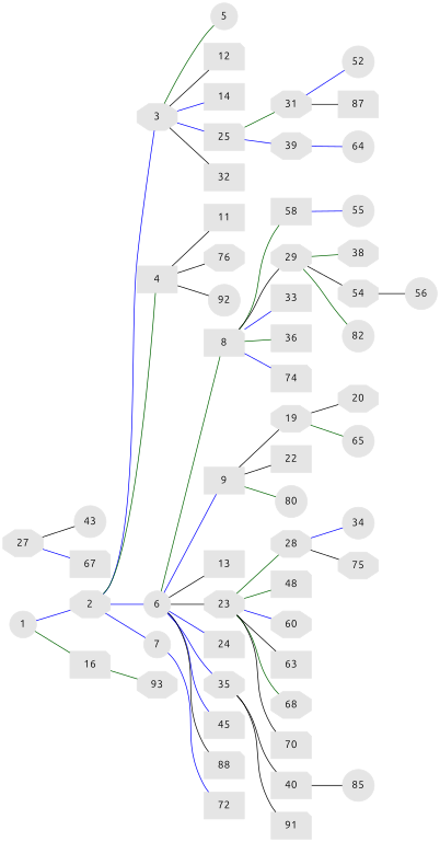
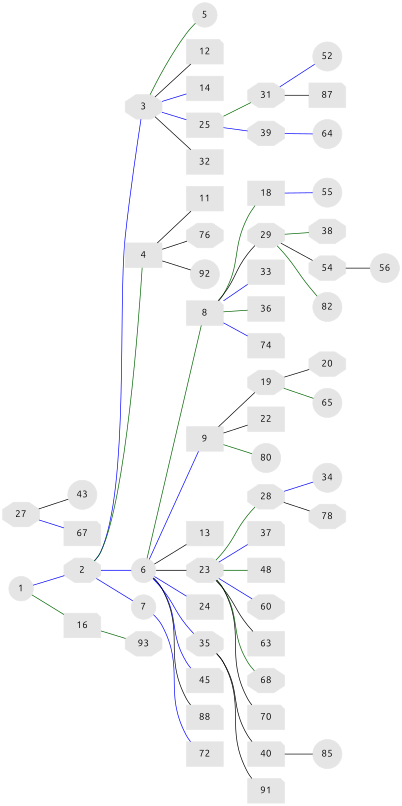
  graph {
    fontname=Ubuntu
    rankdir=LR
    node [color=gray90 fontname=Ubuntu shape=octagon style=filled]
    edge [color=black fontname=Ubuntu]
    2 [super="+77"]
    3 [super="+71"]
    4 [shape=box super="+49"]
    6 [shape=circle super="+10"]
    7 [shape=circle super="+21"]
    1 [shape=circle]
    16 [shape=note super="+57"]
    93
    5 [shape=circle super="+42"]
    12 [shape=note super="+69"]
    n11 [label=14 shape=box]
    25 [shape=note]
    32 [shape=box]
    11 [shape=box]
    76
    92 [shape=circle]
    8 [shape=note super="+14"]
    9 [shape=box super="+26"]
    13 [shape=box super="+15"]
    23 [super="+47"]
    24 [shape=note super="+58"]
    35 [super="+62"]
    45 [shape=note super="+94"]
    88 [shape=note]
    72 [shape=box]
    31 [super="+79"]
    39 [super="+52"]
-   18 [shape=box super="+73" label=58]
+   18 [shape=box super="+73"]
    29
    33 [shape=box super="+46"]
    36 [shape=box super="+41"]
    74 [shape=note]
    19 [super="+59"]
    22 [shape=box super="+66"]
    80 [shape=circle]
    28 [super="+44"]
+   37 [shape=note]
    48 [shape=note]
    60 [super="+86"]
    63 [shape=box]
    68 [super="+81"]
    70 [shape=note]
    40 [shape=note]
    91 [shape=note]
    55 [shape=circle super="+89"]
    38 [super="+53"]
    54 [super="+61"]
    82 [shape=circle super="+83"]
    20 [super="+30"]
    65 [shape=circle]
    34 [shape=circle super="+84"]
-   75
+   75 [label=78]
    27 [super="+51"]
    43 [shape=circle]
    67 [shape=note]
    n56 [label=52 shape=circle]
    87 [shape=note]
    64 [shape=circle super="+78"]
    56 [shape=circle super="+90"]
    85 [shape=circle]
    2 -- 3 [color=blue]
    2 -- 4 [color=darkgreen]
    2 -- 6 [color=blue]
    2 -- 7 [color=blue]
    3 -- 5 [color=darkgreen]
    3 -- 12
    3 -- n11 [color=blue]
    3 -- 25 [color=blue]
    3 -- 32
    4 -- 11
    4 -- 76
    4 -- 92
    6 -- 8 [color=darkgreen]
    6 -- 9 [color=blue]
    6 -- 13
    6 -- 23
    6 -- 24 [color=blue]
    6 -- 35 [color=blue]
    6 -- 45 [color=blue]
    6 -- 88
    7 -- 72 [color=blue]
    1 -- 2 [color=blue]
    1 -- 16 [color=darkgreen]
    16 -- 93 [color=darkgreen]
    25 -- 31 [color=darkgreen]
    25 -- 39 [color=blue]
    8 -- 18 [color=darkgreen]
    8 -- 29
    8 -- 33 [color=blue]
    8 -- 36 [color=darkgreen]
    8 -- 74 [color=blue]
    9 -- 19
    9 -- 22
    9 -- 80 [color=darkgreen]
    23 -- 28 [color=darkgreen]
+   23 -- 37 [color=blue]
    23 -- 48 [color=darkgreen]
    23 -- 60 [color=blue]
    23 -- 63
    23 -- 68 [color=darkgreen]
    23 -- 70
    35 -- 40
    35 -- 91
    31 -- n56 [color=blue]
    31 -- 87
    39 -- 64 [color=blue]
    18 -- 55 [color=blue]
    29 -- 38 [color=darkgreen]
    29 -- 54
    29 -- 82 [color=darkgreen]
    19 -- 20
    19 -- 65 [color=darkgreen]
    28 -- 34 [color=blue]
    28 -- 75
    40 -- 85
    54 -- 56
    27 -- 43
    27 -- 67 [color=blue]
  }
